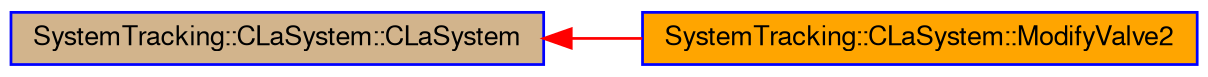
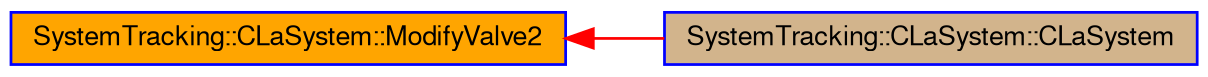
  digraph {
    rankdir=LR
    node [color=blue fontname=FreeSans fontsize=10 shape=record style=filled]
    n1 [fillcolor=orange fontcolor=black height=0.2 label="SystemTracking::CLaSystem::ModifyValve2" width=0.4]
    n2 [fillcolor=tan height=0.2 label="SystemTracking::CLaSystem::CLaSystem" width=0.4]
-   n2 -> n1 [color=red dir=back fontname=FreeSans fontsize=10 labelfontname=FreeSans labelfontsize=10 style=solid]
+   n1 -> n2 [color=red dir=back fontname=FreeSans fontsize=10 labelfontname=FreeSans labelfontsize=10 style=solid]
  }
